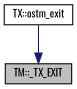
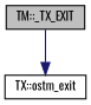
  digraph {
    rankdir=TB
    fontname=Oswald
    node [color=black fontname=Oswald fontsize=10 shape=record style=filled]
    n1 [fillcolor=grey75 fontcolor=black height=0.2 label="TM::_TX_EXIT" width=0.4]
    n2 [fillcolor=white height=0.2 label="TX::ostm_exit" width=0.4]
-   n2 -> n1 [color=midnightblue fontname=Oswald fontsize=10 labelfontname=Helvetica labelfontsize=10 style=solid]
+   n1 -> n2 [color=midnightblue fontname=Oswald fontsize=10 labelfontname=Helvetica labelfontsize=10 style=solid]
  }
